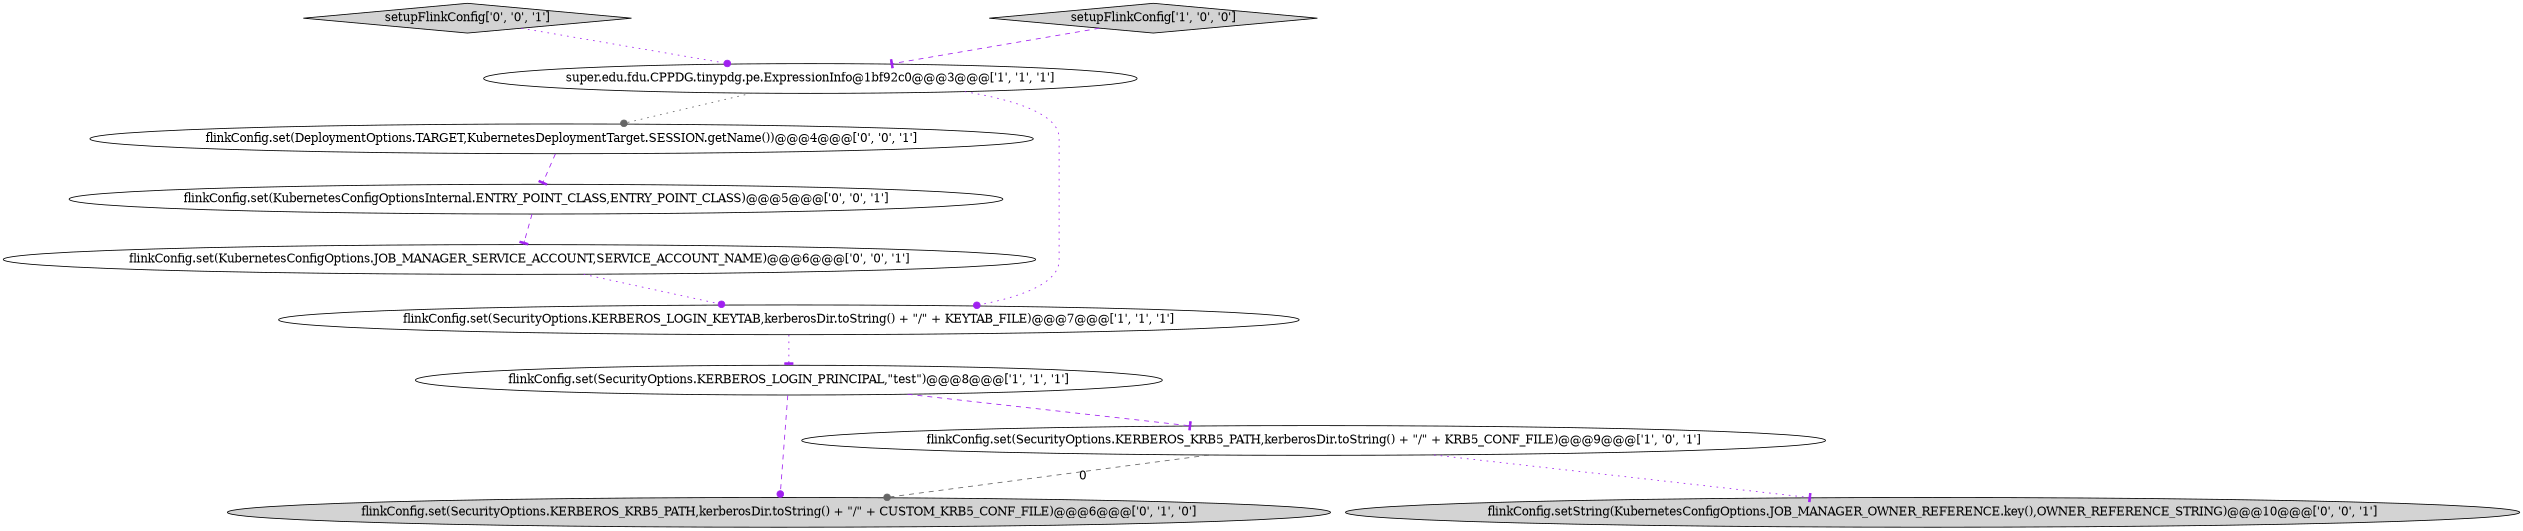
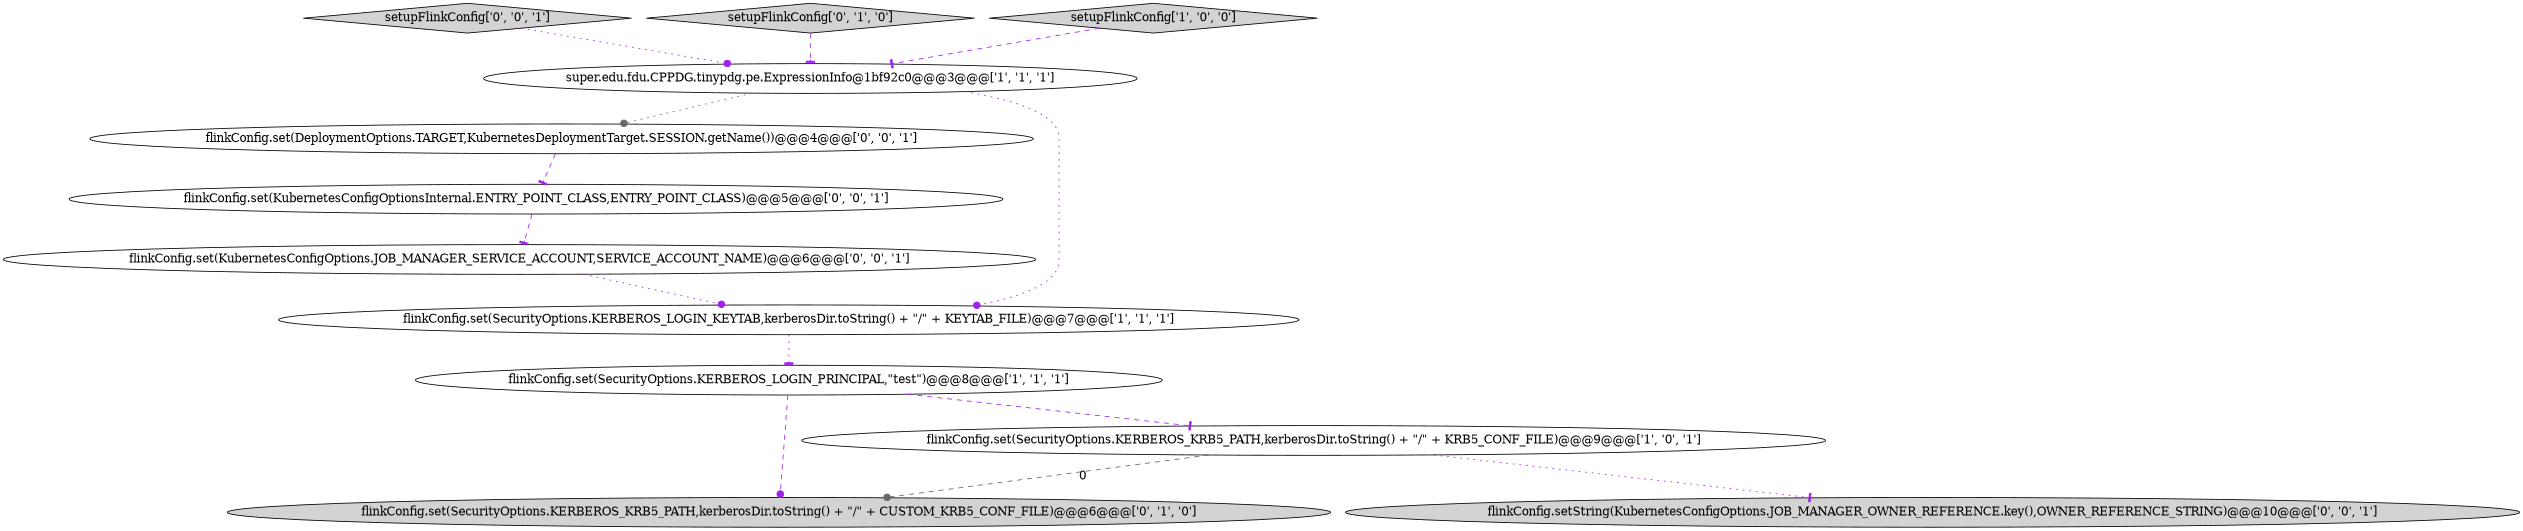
  digraph {
    node [fillcolor=white shape=ellipse style=filled]
    edge [style=dashed color=purple arrowhead=tee]
    n1 [label="flinkConfig.set(DeploymentOptions.TARGET,KubernetesDeploymentTarget.SESSION.getName())@@@4@@@['0', '0', '1']"]
    n2 [label="flinkConfig.set(KubernetesConfigOptionsInternal.ENTRY_POINT_CLASS,ENTRY_POINT_CLASS)@@@5@@@['0', '0', '1']"]
    n3 [fillcolor=lightgray label="flinkConfig.setString(KubernetesConfigOptions.JOB_MANAGER_OWNER_REFERENCE.key(),OWNER_REFERENCE_STRING)@@@10@@@['0', '0', '1']"]
    n4 [label="flinkConfig.set(SecurityOptions.KERBEROS_LOGIN_KEYTAB,kerberosDir.toString() + \"/\" + KEYTAB_FILE)@@@7@@@['1', '1', '1']"]
    n5 [label="flinkConfig.set(SecurityOptions.KERBEROS_LOGIN_PRINCIPAL,\"test\")@@@8@@@['1', '1', '1']"]
    n6 [fillcolor=lightgray label="flinkConfig.set(SecurityOptions.KERBEROS_KRB5_PATH,kerberosDir.toString() + \"/\" + CUSTOM_KRB5_CONF_FILE)@@@6@@@['0', '1', '0']"]
    n7 [label="flinkConfig.set(SecurityOptions.KERBEROS_KRB5_PATH,kerberosDir.toString() + \"/\" + KRB5_CONF_FILE)@@@9@@@['1', '0', '1']"]
    n8 [label="super.edu.fdu.CPPDG.tinypdg.pe.ExpressionInfo@1bf92c0@@@3@@@['1', '1', '1']"]
    n9 [fillcolor=lightgray label="setupFlinkConfig['0', '0', '1']" shape=diamond]
    n10 [label="flinkConfig.set(KubernetesConfigOptions.JOB_MANAGER_SERVICE_ACCOUNT,SERVICE_ACCOUNT_NAME)@@@6@@@['0', '0', '1']"]
+   n11 [fillcolor=lightgray label="setupFlinkConfig['0', '1', '0']" shape=diamond]
    n12 [fillcolor=lightgray label="setupFlinkConfig['1', '0', '0']" shape=diamond]
    n1 -> n2
    n2 -> n10
    n4 -> n5 [style=dotted]
    n5 -> n6 [arrowhead=dot]
    n5 -> n7
    n7 -> n3 [style=dotted]
    n7 -> n6 [label=0 color=gray40 arrowhead=dot]
    n8 -> n1 [style=dotted color=gray40 arrowhead=dot]
    n8 -> n4 [style=dotted arrowhead=dot]
    n9 -> n8 [style=dotted arrowhead=dot]
    n10 -> n4 [style=dotted arrowhead=dot]
+   n11 -> n8
    n12 -> n8
  }
